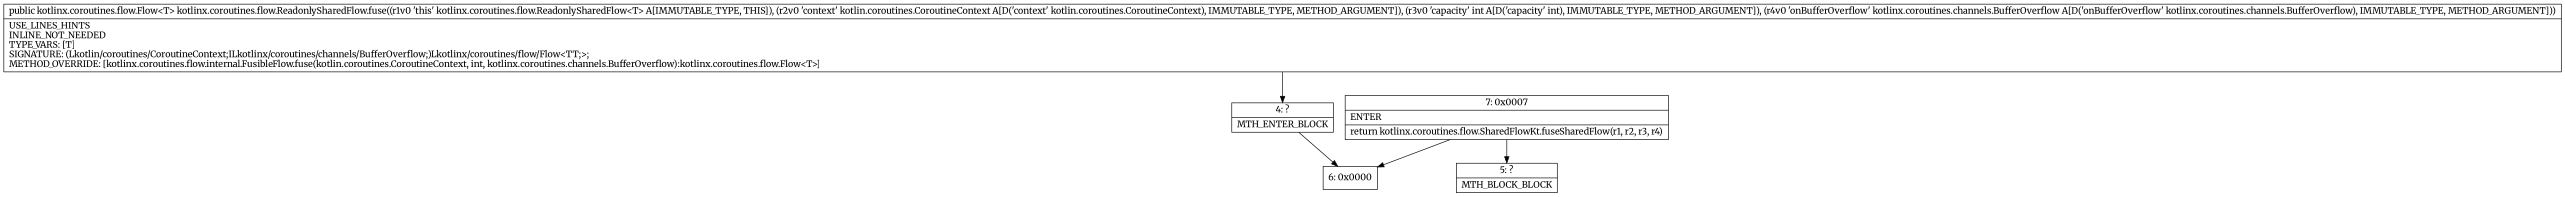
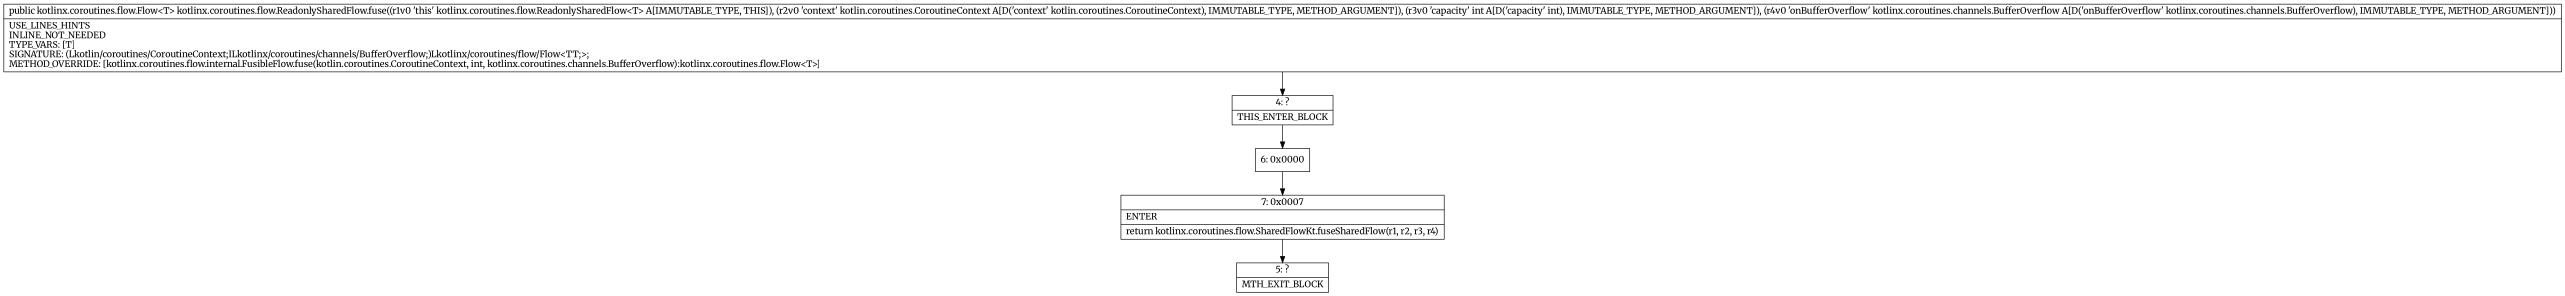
  digraph {
    fontname=Merriweather
    node [fontname=Merriweather shape=record]
    edge [fontname=Merriweather]
-   n1 [label="{4\:\ ?|MTH_ENTER_BLOCK\l}"]
+   n1 [label="{4\:\ ?|THIS_ENTER_BLOCK\l}"]
    n2 [label="{6\:\ 0x0000}"]
    n3 [label="{7\:\ 0x0007|ENTER\l|return kotlinx.coroutines.flow.SharedFlowKt.fuseSharedFlow(r1, r2, r3, r4)\l}"]
-   n4 [label="{5\:\ ?|MTH_BLOCK_BLOCK\l}"]
+   n4 [label="{5\:\ ?|MTH_EXIT_BLOCK\l}"]
    n5 [label="{public kotlinx.coroutines.flow.Flow\<T\> kotlinx.coroutines.flow.ReadonlySharedFlow.fuse((r1v0 'this' kotlinx.coroutines.flow.ReadonlySharedFlow\<T\> A[IMMUTABLE_TYPE, THIS]), (r2v0 'context' kotlin.coroutines.CoroutineContext A[D('context' kotlin.coroutines.CoroutineContext), IMMUTABLE_TYPE, METHOD_ARGUMENT]), (r3v0 'capacity' int A[D('capacity' int), IMMUTABLE_TYPE, METHOD_ARGUMENT]), (r4v0 'onBufferOverflow' kotlinx.coroutines.channels.BufferOverflow A[D('onBufferOverflow' kotlinx.coroutines.channels.BufferOverflow), IMMUTABLE_TYPE, METHOD_ARGUMENT]))  | USE_LINES_HINTS\lINLINE_NOT_NEEDED\lTYPE_VARS: [T]\lSIGNATURE: (Lkotlin\/coroutines\/CoroutineContext;ILkotlinx\/coroutines\/channels\/BufferOverflow;)Lkotlinx\/coroutines\/flow\/Flow\<TT;\>;\lMETHOD_OVERRIDE: [kotlinx.coroutines.flow.internal.FusibleFlow.fuse(kotlin.coroutines.CoroutineContext, int, kotlinx.coroutines.channels.BufferOverflow):kotlinx.coroutines.flow.Flow\<T\>]\l}"]
    n1 -> n2
-   n3 -> n2
+   n2 -> n3
    n3 -> n4
    n5 -> n1
  }
